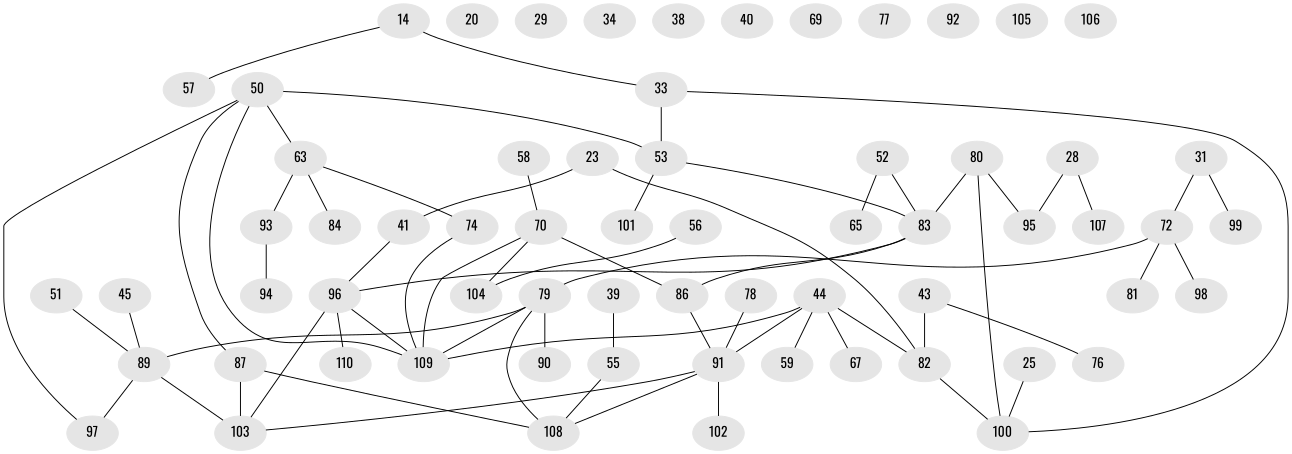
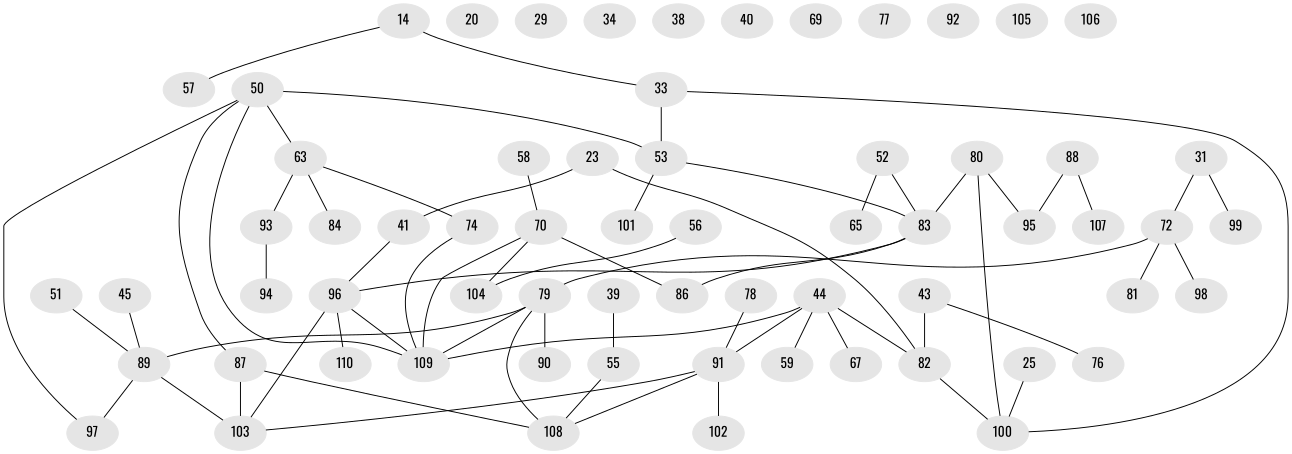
  graph {
    fontname=Oswald
    node [color=gray90 fontname=Oswald style=filled]
    edge [fontname=Oswald]
    14
    33
    57 [super="+6+12"]
    100 [super="+5+21"]
    53
    20
    23
    41
    82 [super="+10"]
    96 [super="+71"]
    25
    79 [super="+49+64"]
    109 [super="+66"]
    89 [super="+28+7+85"]
    108 [super="+19"]
    90
    93
    94
    29
    31
    72
    99
    81
    98
    83
    101
    34
    38
    39
    55
    40
    103
    110 [super="+13"]
    43
    76
    44 [super="+11"]
    59
    67
    91 [super="+18+48+54+75+61+60"]
    102
    97
    45
    50 [super="+9+24"]
    63
    87 [super="+42"]
    74
    84
    51
    52
    65
    86 [super="+47"]
    56
    104
    70 [super="+27+8+36"]
    58
    69
    77
    78
    80 [super="+30+2+46"]
    95
-   88 [super="+68+73" label=28]
+   88 [super="+68+73"]
    107
    92
    105
    106
    14 -- 33
    14 -- 57
    33 -- 100
    33 -- 53
    53 -- 83
    53 -- 101
    23 -- 41
    23 -- 82
    41 -- 96
    82 -- 100
    96 -- 109
    96 -- 103
    96 -- 110
    25 -- 100
    79 -- 109 [weight=2]
    79 -- 89 [weight=2]
    79 -- 108
    79 -- 90
    89 -- 103
    89 -- 97
    93 -- 94
    31 -- 72
    31 -- 99
    72 -- 79
    72 -- 81
    72 -- 98
    83 -- 96
    83 -- 86
    39 -- 55
    55 -- 108
    43 -- 82
    43 -- 76
    44 -- 82
    44 -- 109 [weight=2]
    44 -- 59
    44 -- 67
    44 -- 91 [weight=3]
    91 -- 108
    91 -- 103
    91 -- 102
    45 -- 89
    50 -- 53
    50 -- 109
    50 -- 97
    50 -- 63
    50 -- 87
    63 -- 93
    63 -- 74
    63 -- 84
    87 -- 108
    87 -- 103 [weight=2]
    74 -- 109
    51 -- 89
    52 -- 83
    52 -- 65
-   86 -- 91
    56 -- 104
    70 -- 109 [weight=2]
    70 -- 86
    70 -- 104
    58 -- 70
    78 -- 91
    80 -- 100
    80 -- 83
    80 -- 95
    88 -- 95
    88 -- 107
  }
